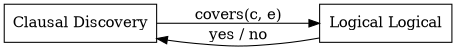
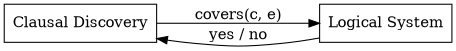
  digraph {
    rankdir=LR
    ranksep=1
    node [shape=box]
    n1 [label="Clausal Discovery"]
-   n2 [label="Logical Logical"]
+   n2 [label="Logical System"]
    n1 -> n2 [label="covers(c, e)"]
    n2 -> n1 [label="yes / no"]
  }
